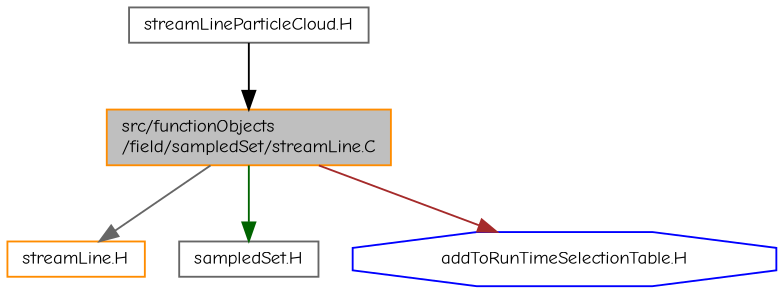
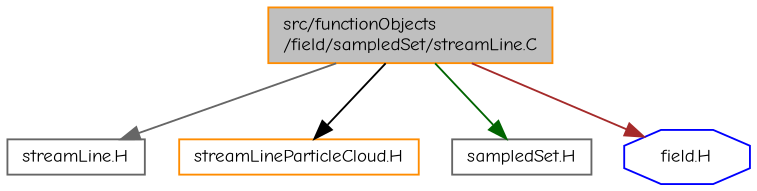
  digraph {
    fontname="Comic Neue"
    node [color=darkorange fontname="Comic Neue" fontsize=10 shape=box]
    edge [fontname="Comic Neue" fontsize=10 labelfontname=Helvetica labelfontsize=10 style=solid]
    n1 [fillcolor=grey75 fontcolor=black height=0.2 label="src/functionObjects\l/field/sampledSet/streamLine.C" style=filled width=0.4]
-   n2 [height=0.2 label="streamLine.H" width=0.4]
-   n3 [color=gray40 height=0.2 label="streamLineParticleCloud.H" width=0.4]
+   n2 [color=gray40 height=0.2 label="streamLine.H" width=0.4]
+   n3 [height=0.2 label="streamLineParticleCloud.H" width=0.4]
    n4 [color=gray40 height=0.2 label="sampledSet.H" width=0.4]
-   n5 [color=blue height=0.2 label="addToRunTimeSelectionTable.H" shape=octagon width=0.4]
+   n5 [color=blue height=0.2 label="field.H" shape=octagon width=0.4]
    n1 -> n2 [color=gray40]
-   n3 -> n1 [color=black]
+   n1 -> n3 [color=black]
    n1 -> n4 [color=darkgreen]
    n1 -> n5 [color=brown]
  }
